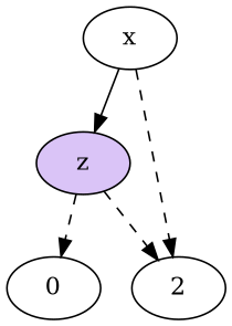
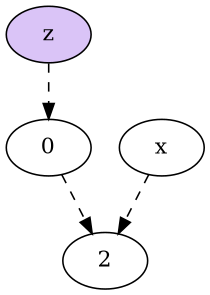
  digraph {
    edge [style=dashed]
    n1 [fillcolor="#dac4f7" label=z style=filled]
    n2 [label=0]
    n3 [label=2]
    n4 [label=x]
    n1 -> n2
-   n1 -> n3
-   n4 -> n1 [style=""]
+   n2 -> n3
    n4 -> n3
  }
